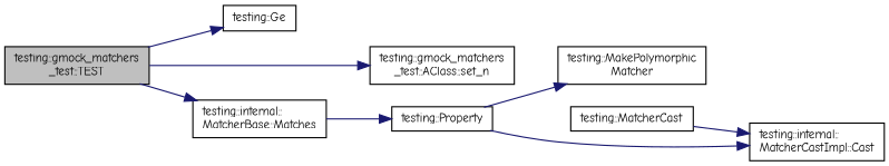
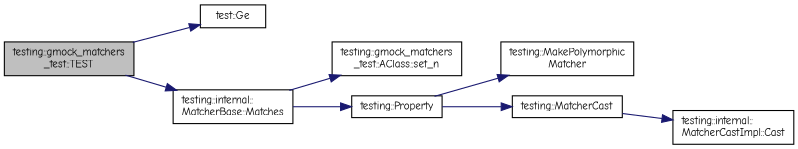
  digraph {
    fontname="Comic Neue"
    rankdir=LR
    node [color=black fillcolor=white fontname="Comic Neue" fontsize=10 shape=record style=filled]
    edge [color=midnightblue fontname="Comic Neue" fontsize=10 labelfontname=Helvetica labelfontsize=10 style=solid]
    n1 [fillcolor=grey75 fontcolor=black height=0.2 label="testing::gmock_matchers\l_test::TEST" width=0.4]
-   n2 [height=0.2 label="testing::Ge" width=0.4]
+   n2 [height=0.2 label="test::Ge" width=0.4]
    n3 [height=0.2 label="testing::gmock_matchers\l_test::AClass::set_n" width=0.4]
    n4 [height=0.2 label="testing::internal::\lMatcherBase::Matches" width=0.4]
    n5 [height=0.2 label="testing::Property" width=0.4]
    n6 [height=0.2 label="testing::MakePolymorphic\lMatcher" width=0.4]
    n7 [height=0.2 label="testing::MatcherCast" width=0.4]
    n8 [height=0.2 label="testing::internal::\lMatcherCastImpl::Cast" width=0.4]
    n1 -> n2
-   n1 -> n3
+   n4 -> n3
    n1 -> n4
    n4 -> n5
    n5 -> n6
-   n5 -> n8
+   n5 -> n7
    n7 -> n8
  }
